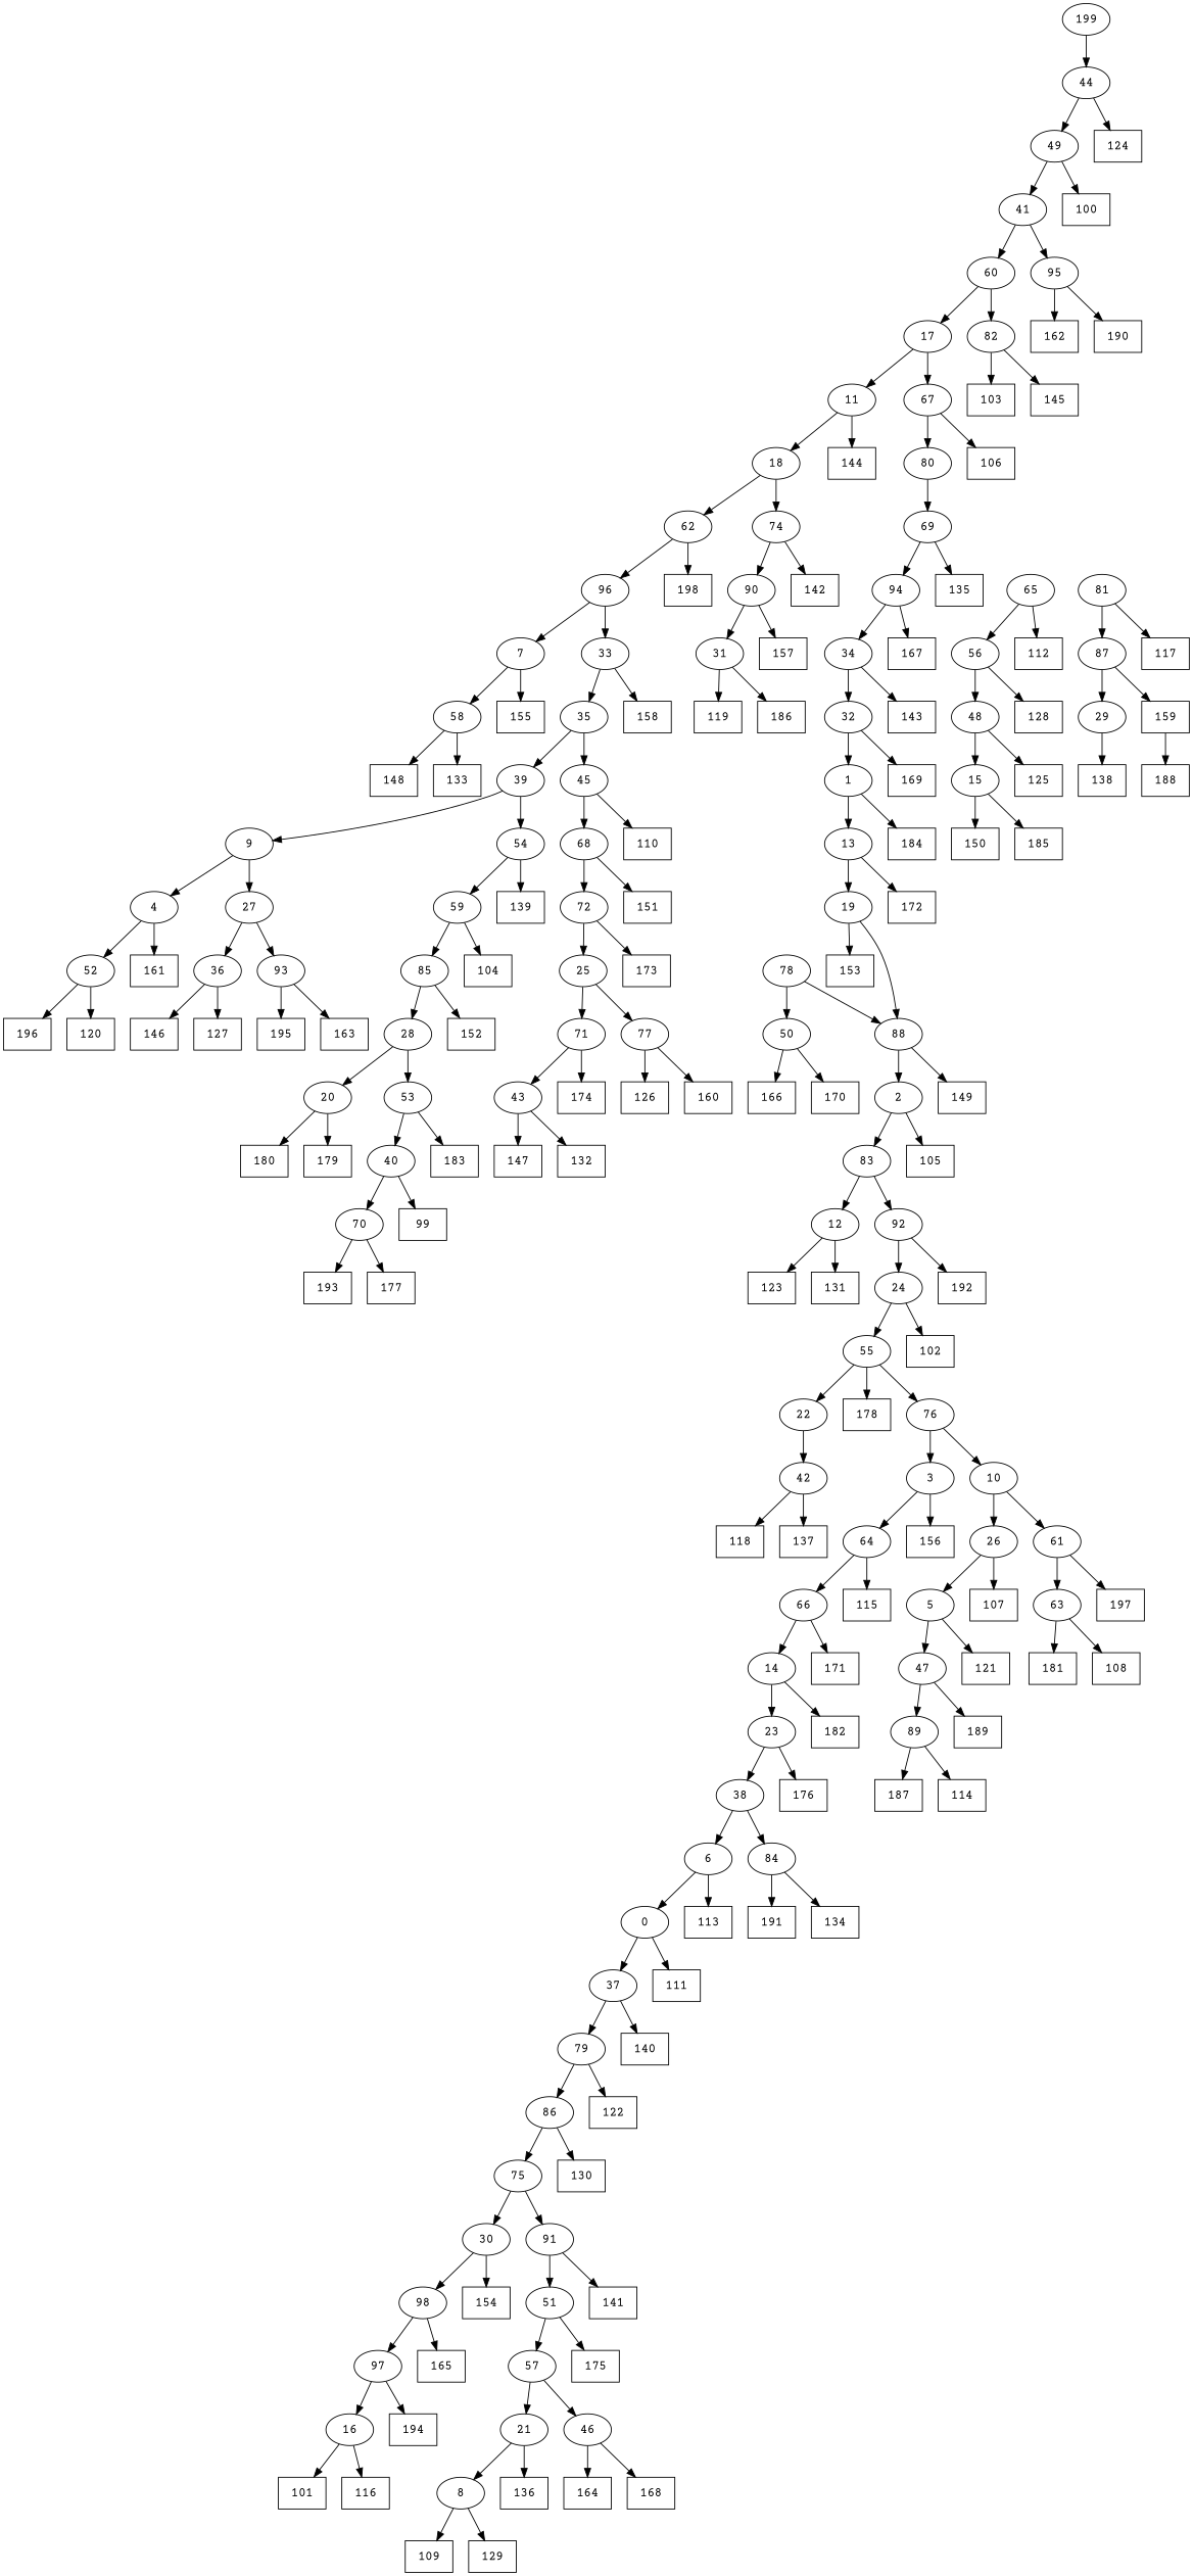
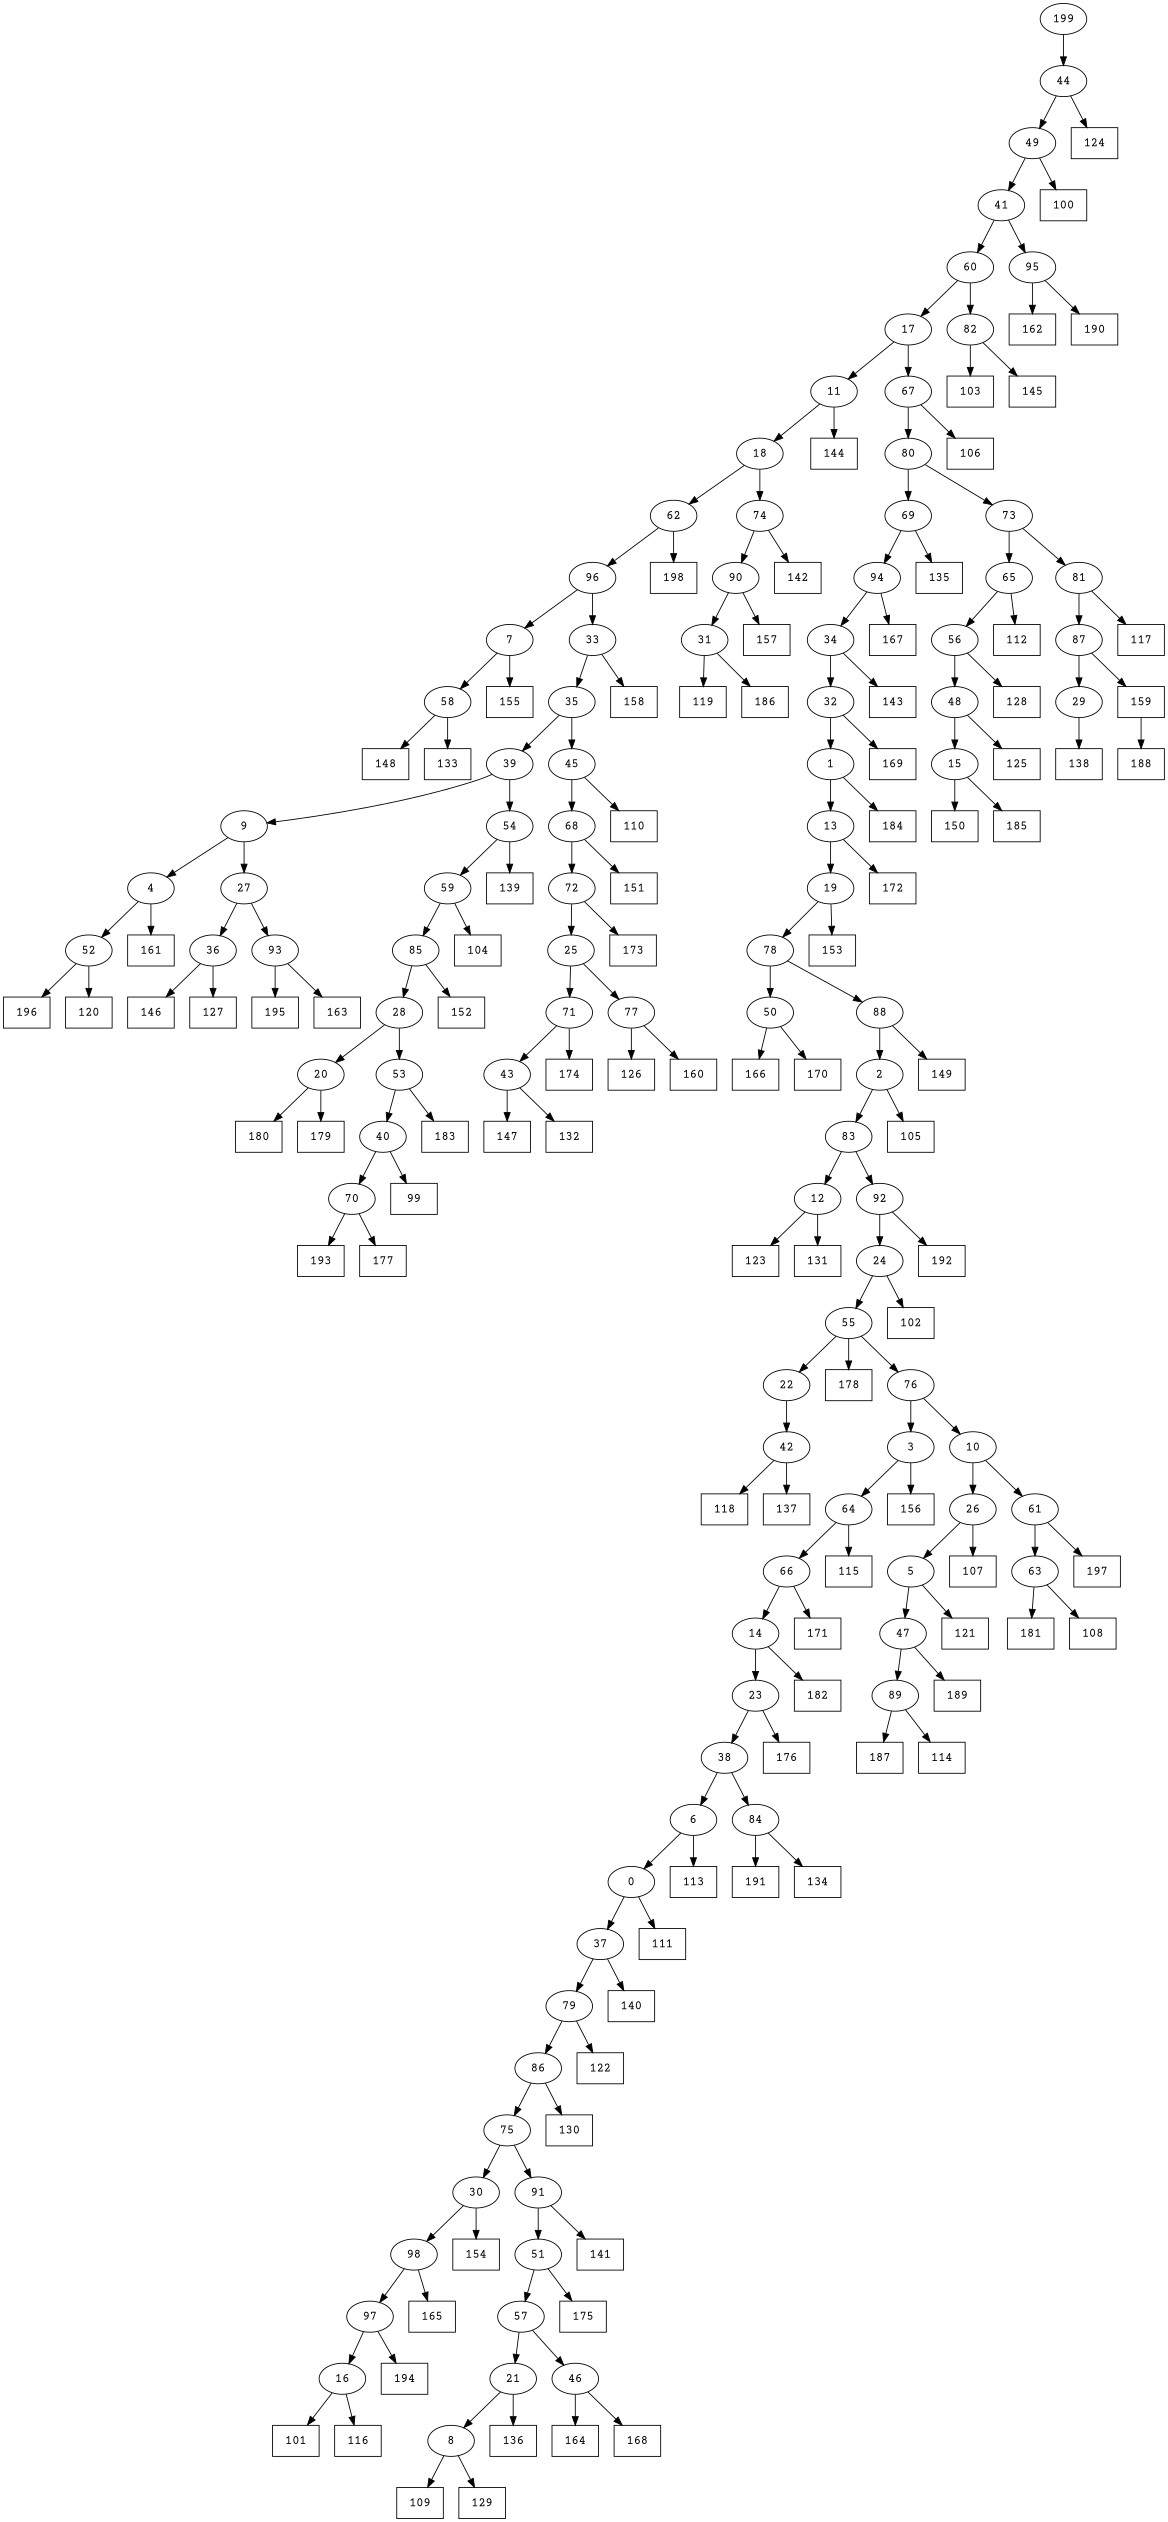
  digraph {
    fontname="Courier Prime"
    node [fontname="Courier Prime"]
    edge [fontname="Courier Prime"]
    n1 [label=0]
    n2 [label=37]
    n3 [label=111 shape=box]
    n4 [label=79]
    n5 [label=140 shape=box]
    n6 [label=1]
    n7 [label=13]
    n8 [label=184 shape=box]
    n9 [label=19]
    n10 [label=172 shape=box]
    n11 [label=2]
    n12 [label=83]
    n13 [label=105 shape=box]
    n14 [label=12]
    n15 [label=92]
    n16 [label=3]
    n17 [label=64]
    n18 [label=156 shape=box]
    n19 [label=66]
    n20 [label=115 shape=box]
    n21 [label=4]
    n22 [label=52]
    n23 [label=161 shape=box]
    n24 [label=196 shape=box]
    n25 [label=120 shape=box]
    n26 [label=5]
    n27 [label=47]
    n28 [label=121 shape=box]
    n29 [label=89]
    n30 [label=189 shape=box]
    n31 [label=6]
    n32 [label=113 shape=box]
    n33 [label=7]
    n34 [label=58]
    n35 [label=155 shape=box]
    n36 [label=148 shape=box]
    n37 [label=133 shape=box]
    n38 [label=8]
    n39 [label=109 shape=box]
    n40 [label=129 shape=box]
    n41 [label=9]
    n42 [label=27]
    n43 [label=36]
    n44 [label=93]
    n45 [label=10]
    n46 [label=26]
    n47 [label=61]
    n48 [label=107 shape=box]
    n49 [label=63]
    n50 [label=197 shape=box]
    n51 [label=11]
    n52 [label=18]
    n53 [label=144 shape=box]
    n54 [label=62]
    n55 [label=74]
    n56 [label=123 shape=box]
    n57 [label=131 shape=box]
    n58 [label=78]
    n59 [label=153 shape=box]
    n60 [label=14]
    n61 [label=23]
    n62 [label=182 shape=box]
    n63 [label=38]
    n64 [label=176 shape=box]
    n65 [label=15]
    n66 [label=150 shape=box]
    n67 [label=185 shape=box]
    n68 [label=16]
    n69 [label=101 shape=box]
    n70 [label=116 shape=box]
    n71 [label=17]
    n72 [label=67]
    n73 [label=80]
    n74 [label=106 shape=box]
    n75 [label=96]
    n76 [label=198 shape=box]
    n77 [label=90]
    n78 [label=142 shape=box]
    n79 [label=50]
    n80 [label=88]
    n81 [label=20]
    n82 [label=180 shape=box]
    n83 [label=179 shape=box]
    n84 [label=21]
    n85 [label=136 shape=box]
    n86 [label=22]
    n87 [label=42]
    n88 [label=118 shape=box]
    n89 [label=137 shape=box]
    n90 [label=178 shape=box]
    n91 [label=84]
    n92 [label=24]
    n93 [label=55]
    n94 [label=102 shape=box]
    n95 [label=76]
    n96 [label=25]
    n97 [label=71]
    n98 [label=77]
    n99 [label=43]
    n100 [label=174 shape=box]
    n101 [label=126 shape=box]
    n102 [label=160 shape=box]
    n103 [label=146 shape=box]
    n104 [label=127 shape=box]
    n105 [label=195 shape=box]
    n106 [label=163 shape=box]
    n107 [label=28]
    n108 [label=53]
    n109 [label=40]
    n110 [label=183 shape=box]
    n111 [label=29]
    n112 [label=138 shape=box]
    n113 [label=188 shape=box]
    n114 [label=30]
    n115 [label=98]
    n116 [label=154 shape=box]
    n117 [label=97]
    n118 [label=165 shape=box]
    n119 [label=31]
    n120 [label=119 shape=box]
    n121 [label=186 shape=box]
    n122 [label=32]
    n123 [label=169 shape=box]
    n124 [label=33]
    n125 [label=35]
    n126 [label=158 shape=box]
    n127 [label=39]
    n128 [label=45]
    n129 [label=34]
    n130 [label=143 shape=box]
    n131 [label=54]
    n132 [label=68]
    n133 [label=110 shape=box]
    n134 [label=86]
    n135 [label=122 shape=box]
    n136 [label=191 shape=box]
    n137 [label=134 shape=box]
    n138 [label=59]
    n139 [label=139 shape=box]
    n140 [label=70]
    n141 [label=99 shape=box]
    n142 [label=193 shape=box]
    n143 [label=177 shape=box]
    n144 [label=41]
    n145 [label=60]
    n146 [label=95]
    n147 [label=82]
    n148 [label=162 shape=box]
    n149 [label=190 shape=box]
    n150 [label=147 shape=box]
    n151 [label=132 shape=box]
    n152 [label=44]
    n153 [label=49]
    n154 [label=124 shape=box]
    n155 [label=100 shape=box]
    n156 [label=72]
    n157 [label=151 shape=box]
    n158 [label=46]
    n159 [label=164 shape=box]
    n160 [label=168 shape=box]
    n161 [label=187 shape=box]
    n162 [label=114 shape=box]
    n163 [label=48]
    n164 [label=125 shape=box]
    n165 [label=166 shape=box]
    n166 [label=170 shape=box]
    n167 [label=51]
    n168 [label=57]
    n169 [label=175 shape=box]
    n170 [label=85]
    n171 [label=104 shape=box]
    n172 [label=56]
    n173 [label=128 shape=box]
    n174 [label=152 shape=box]
    n175 [label=103 shape=box]
    n176 [label=145 shape=box]
    n177 [label=181 shape=box]
    n178 [label=108 shape=box]
    n179 [label=171 shape=box]
    n180 [label=65]
    n181 [label=112 shape=box]
    n182 [label=69]
+   n183 [label=73]
    n184 [label=173 shape=box]
    n185 [label=94]
    n186 [label=135 shape=box]
    n187 [label=167 shape=box]
    n188 [label=81]
    n189 [label=87]
    n190 [label=117 shape=box]
    n191 [label=157 shape=box]
    n192 [label=75]
    n193 [label=91]
    n194 [label=141 shape=box]
    n195 [label=149 shape=box]
    n196 [label=130 shape=box]
    n197 [label=159 shape=box]
    n198 [label=192 shape=box]
    n199 [label=194 shape=box]
    n200 [label=199]
    n1 -> n2
    n1 -> n3
    n2 -> n4
    n2 -> n5
    n4 -> n134
    n4 -> n135
    n6 -> n7
    n6 -> n8
    n7 -> n9
    n7 -> n10
-   n9 -> n80
+   n9 -> n58
    n9 -> n59
    n11 -> n12
    n11 -> n13
    n12 -> n14
    n12 -> n15
    n14 -> n56
    n14 -> n57
    n15 -> n92
    n15 -> n198
    n16 -> n17
    n16 -> n18
    n17 -> n19
    n17 -> n20
    n19 -> n60
    n19 -> n179
    n21 -> n22
    n21 -> n23
    n22 -> n24
    n22 -> n25
    n26 -> n27
    n26 -> n28
    n27 -> n29
    n27 -> n30
    n29 -> n161
    n29 -> n162
    n31 -> n1
    n31 -> n32
    n33 -> n34
    n33 -> n35
    n34 -> n36
    n34 -> n37
    n38 -> n39
    n38 -> n40
    n41 -> n21
    n41 -> n42
    n42 -> n43
    n42 -> n44
    n43 -> n103
    n43 -> n104
    n44 -> n105
    n44 -> n106
    n45 -> n46
    n45 -> n47
    n46 -> n26
    n46 -> n48
    n47 -> n49
    n47 -> n50
    n49 -> n177
    n49 -> n178
    n51 -> n52
    n51 -> n53
    n52 -> n54
    n52 -> n55
    n54 -> n75
    n54 -> n76
    n55 -> n77
    n55 -> n78
    n58 -> n79
    n58 -> n80
    n60 -> n61
    n60 -> n62
    n61 -> n63
    n61 -> n64
    n63 -> n31
    n63 -> n91
    n65 -> n66
    n65 -> n67
    n68 -> n69
    n68 -> n70
    n71 -> n51
    n71 -> n72
    n72 -> n73
    n72 -> n74
    n73 -> n182
+   n73 -> n183
    n75 -> n33
    n75 -> n124
    n77 -> n119
    n77 -> n191
    n79 -> n165
    n79 -> n166
    n80 -> n11
    n80 -> n195
    n81 -> n82
    n81 -> n83
    n84 -> n38
    n84 -> n85
    n86 -> n87
    n87 -> n88
    n87 -> n89
    n91 -> n136
    n91 -> n137
    n92 -> n93
    n92 -> n94
    n93 -> n86
    n93 -> n90
    n93 -> n95
    n95 -> n16
    n95 -> n45
    n96 -> n97
    n96 -> n98
    n97 -> n99
    n97 -> n100
    n98 -> n101
    n98 -> n102
    n99 -> n150
    n99 -> n151
    n107 -> n81
    n107 -> n108
    n108 -> n109
    n108 -> n110
    n109 -> n140
    n109 -> n141
    n111 -> n112
    n114 -> n115
    n114 -> n116
    n115 -> n117
    n115 -> n118
    n117 -> n68
    n117 -> n199
    n119 -> n120
    n119 -> n121
    n122 -> n6
    n122 -> n123
    n124 -> n125
    n124 -> n126
    n125 -> n127
    n125 -> n128
    n127 -> n41
    n127 -> n131
    n128 -> n132
    n128 -> n133
    n129 -> n122
    n129 -> n130
    n131 -> n138
    n131 -> n139
    n132 -> n156
    n132 -> n157
    n134 -> n192
    n134 -> n196
    n138 -> n170
    n138 -> n171
    n140 -> n142
    n140 -> n143
    n144 -> n145
    n144 -> n146
    n145 -> n71
    n145 -> n147
    n146 -> n148
    n146 -> n149
    n147 -> n175
    n147 -> n176
    n152 -> n153
    n152 -> n154
    n153 -> n144
    n153 -> n155
    n156 -> n96
    n156 -> n184
    n158 -> n159
    n158 -> n160
    n163 -> n65
    n163 -> n164
    n167 -> n168
    n167 -> n169
    n168 -> n84
    n168 -> n158
    n170 -> n107
    n170 -> n174
    n172 -> n163
    n172 -> n173
    n180 -> n172
    n180 -> n181
    n182 -> n185
    n182 -> n186
+   n183 -> n180
+   n183 -> n188
    n185 -> n129
    n185 -> n187
    n188 -> n189
    n188 -> n190
    n189 -> n111
    n189 -> n197
    n192 -> n114
    n192 -> n193
    n193 -> n167
    n193 -> n194
    n197 -> n113
    n200 -> n152
  }
